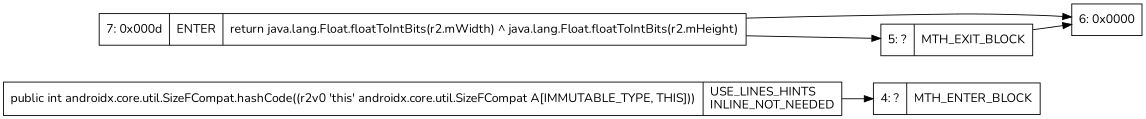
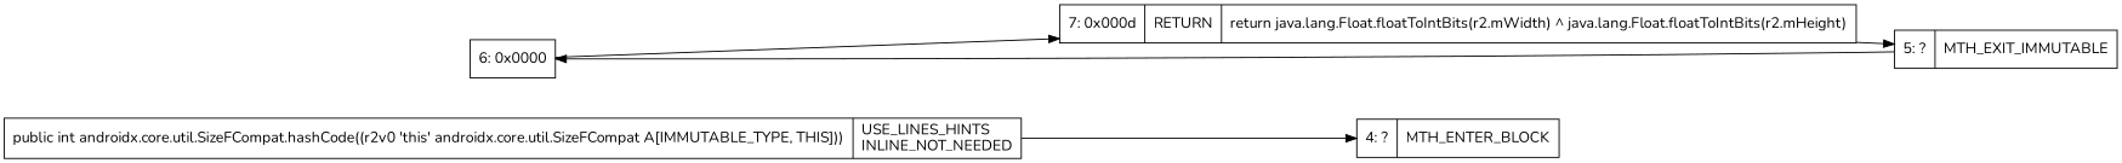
  digraph {
    fontname=Nunito
    rankdir=LR
    node [fontname=Nunito shape=record]
    edge [fontname=Nunito]
    n1 [label="{4\:\ ?|MTH_ENTER_BLOCK\l}"]
    n2 [label="{6\:\ 0x0000}"]
-   n3 [label="{7\:\ 0x000d|ENTER\l|return java.lang.Float.floatToIntBits(r2.mWidth) ^ java.lang.Float.floatToIntBits(r2.mHeight)\l}"]
-   n4 [label="{5\:\ ?|MTH_EXIT_BLOCK\l}"]
+   n3 [label="{7\:\ 0x000d|RETURN\l|return java.lang.Float.floatToIntBits(r2.mWidth) ^ java.lang.Float.floatToIntBits(r2.mHeight)\l}"]
+   n4 [label="{5\:\ ?|MTH_EXIT_IMMUTABLE\l}"]
    n5 [label="{public int androidx.core.util.SizeFCompat.hashCode((r2v0 'this' androidx.core.util.SizeFCompat A[IMMUTABLE_TYPE, THIS]))  | USE_LINES_HINTS\lINLINE_NOT_NEEDED\l}"]
-   n3 -> n2
+   n2 -> n3
    n3 -> n4
    n4 -> n2
    n5 -> n1
  }
